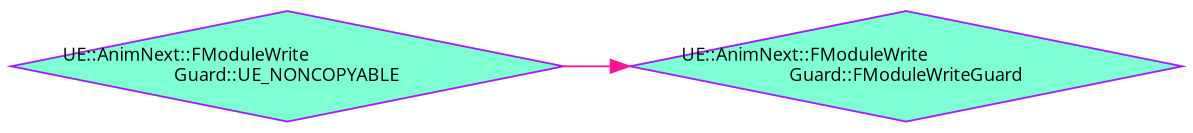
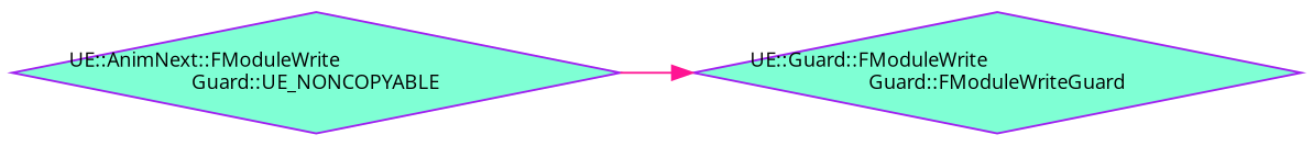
  digraph {
    rankdir=RL
    fontname="Open Sans"
    node [color=purple fillcolor=aquamarine fontname="Open Sans" fontsize=10 shape=diamond style=filled]
-   n1 [fontcolor=black height=0.2 label="UE::AnimNext::FModuleWrite\lGuard::FModuleWriteGuard" width=0.4]
+   n1 [fontcolor=black height=0.2 label="UE::Guard::FModuleWrite\lGuard::FModuleWriteGuard" width=0.4]
    n2 [height=0.2 label="UE::AnimNext::FModuleWrite\lGuard::UE_NONCOPYABLE" width=0.4]
    n1 -> n2 [color=deeppink dir=back fontname="Open Sans" fontsize=10 labelfontname=Helvetica labelfontsize=10 style=solid]
  }
